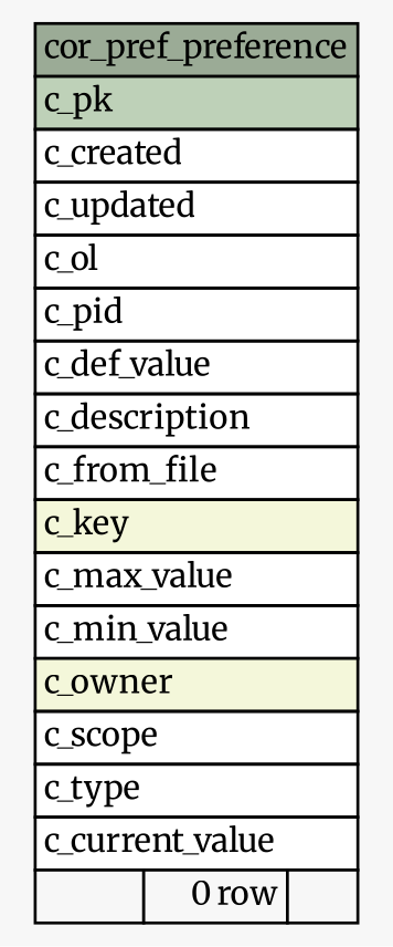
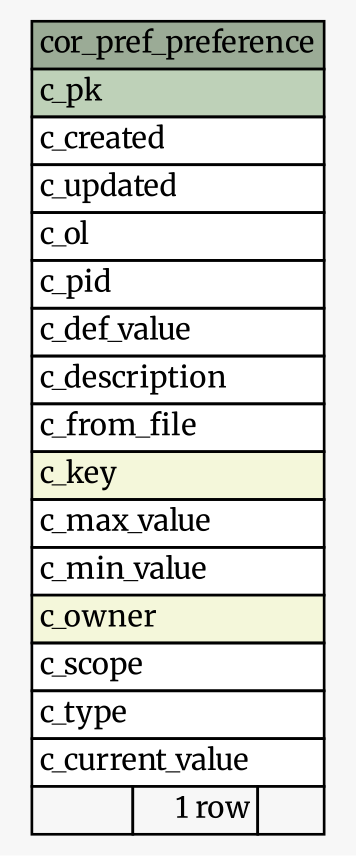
  digraph {
    bgcolor="#f7f7f7"
    fontname=Merriweather
    fontsize=11
    nodesep=0.18
    rankdir=RL
    ranksep=0.46
-   n1 [fontname=Merriweather fontsize=11 label=<     <TABLE BORDER="0" CELLBORDER="1" CELLSPACING="0" BGCOLOR="#ffffff">       <TR><TD COLSPAN="3" BGCOLOR="#9bab96" ALIGN="CENTER">cor_pref_preference</TD></TR>       <TR><TD PORT="c_pk" COLSPAN="3" BGCOLOR="#bed1b8" ALIGN="LEFT">c_pk</TD></TR>       <TR><TD PORT="c_created" COLSPAN="3" ALIGN="LEFT">c_created</TD></TR>       <TR><TD PORT="c_updated" COLSPAN="3" ALIGN="LEFT">c_updated</TD></TR>       <TR><TD PORT="c_ol" COLSPAN="3" ALIGN="LEFT">c_ol</TD></TR>       <TR><TD PORT="c_pid" COLSPAN="3" ALIGN="LEFT">c_pid</TD></TR>       <TR><TD PORT="c_def_value" COLSPAN="3" ALIGN="LEFT">c_def_value</TD></TR>       <TR><TD PORT="c_description" COLSPAN="3" ALIGN="LEFT">c_description</TD></TR>       <TR><TD PORT="c_from_file" COLSPAN="3" ALIGN="LEFT">c_from_file</TD></TR>       <TR><TD PORT="c_key" COLSPAN="3" BGCOLOR="#f4f7da" ALIGN="LEFT">c_key</TD></TR>       <TR><TD PORT="c_max_value" COLSPAN="3" ALIGN="LEFT">c_max_value</TD></TR>       <TR><TD PORT="c_min_value" COLSPAN="3" ALIGN="LEFT">c_min_value</TD></TR>       <TR><TD PORT="c_owner" COLSPAN="3" BGCOLOR="#f4f7da" ALIGN="LEFT">c_owner</TD></TR>       <TR><TD PORT="c_scope" COLSPAN="3" ALIGN="LEFT">c_scope</TD></TR>       <TR><TD PORT="c_type" COLSPAN="3" ALIGN="LEFT">c_type</TD></TR>       <TR><TD PORT="c_current_value" COLSPAN="3" ALIGN="LEFT">c_current_value</TD></TR>       <TR><TD ALIGN="LEFT" BGCOLOR="#f7f7f7">  </TD><TD ALIGN="RIGHT" BGCOLOR="#f7f7f7">0 row</TD><TD ALIGN="RIGHT" BGCOLOR="#f7f7f7">  </TD></TR>     </TABLE>> shape=plaintext]
+   n1 [fontname=Merriweather fontsize=11 label=<     <TABLE BORDER="0" CELLBORDER="1" CELLSPACING="0" BGCOLOR="#ffffff">       <TR><TD COLSPAN="3" BGCOLOR="#9bab96" ALIGN="CENTER">cor_pref_preference</TD></TR>       <TR><TD PORT="c_pk" COLSPAN="3" BGCOLOR="#bed1b8" ALIGN="LEFT">c_pk</TD></TR>       <TR><TD PORT="c_created" COLSPAN="3" ALIGN="LEFT">c_created</TD></TR>       <TR><TD PORT="c_updated" COLSPAN="3" ALIGN="LEFT">c_updated</TD></TR>       <TR><TD PORT="c_ol" COLSPAN="3" ALIGN="LEFT">c_ol</TD></TR>       <TR><TD PORT="c_pid" COLSPAN="3" ALIGN="LEFT">c_pid</TD></TR>       <TR><TD PORT="c_def_value" COLSPAN="3" ALIGN="LEFT">c_def_value</TD></TR>       <TR><TD PORT="c_description" COLSPAN="3" ALIGN="LEFT">c_description</TD></TR>       <TR><TD PORT="c_from_file" COLSPAN="3" ALIGN="LEFT">c_from_file</TD></TR>       <TR><TD PORT="c_key" COLSPAN="3" BGCOLOR="#f4f7da" ALIGN="LEFT">c_key</TD></TR>       <TR><TD PORT="c_max_value" COLSPAN="3" ALIGN="LEFT">c_max_value</TD></TR>       <TR><TD PORT="c_min_value" COLSPAN="3" ALIGN="LEFT">c_min_value</TD></TR>       <TR><TD PORT="c_owner" COLSPAN="3" BGCOLOR="#f4f7da" ALIGN="LEFT">c_owner</TD></TR>       <TR><TD PORT="c_scope" COLSPAN="3" ALIGN="LEFT">c_scope</TD></TR>       <TR><TD PORT="c_type" COLSPAN="3" ALIGN="LEFT">c_type</TD></TR>       <TR><TD PORT="c_current_value" COLSPAN="3" ALIGN="LEFT">c_current_value</TD></TR>       <TR><TD ALIGN="LEFT" BGCOLOR="#f7f7f7">  </TD><TD ALIGN="RIGHT" BGCOLOR="#f7f7f7">1 row</TD><TD ALIGN="RIGHT" BGCOLOR="#f7f7f7">  </TD></TR>     </TABLE>> shape=plaintext]
  }
